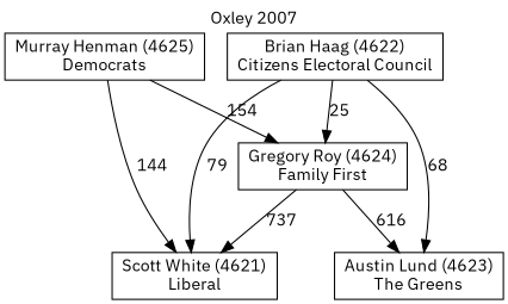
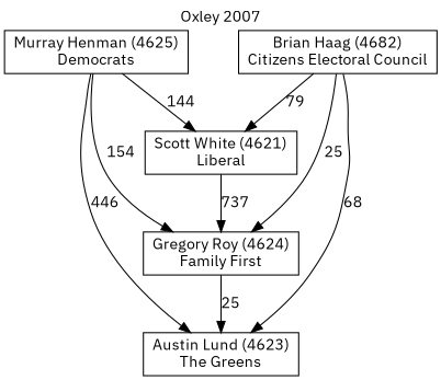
  digraph {
    fontname="IBM Plex Sans"
    label="Oxley 2007"
    labelloc=t
    mclimit=10
    node [fontname="IBM Plex Sans" shape=box]
    edge [fontname="IBM Plex Sans"]
    n1 [label="Scott White (4621)\nLiberal"]
    n2 [label="Austin Lund (4623)\nThe Greens"]
    n3 [label="Gregory Roy (4624)\nFamily First"]
    n4 [label="Murray Henman (4625)\nDemocrats"]
-   n5 [label="Brian Haag (4622)\nCitizens Electoral Council"]
-   n3 -> n1 [label=737]
-   n3 -> n2 [label=616]
+   n5 [label="Brian Haag (4682)\nCitizens Electoral Council"]
+   n1 -> n3 [label=737]
+   n3 -> n2 [label=25]
    n4 -> n1 [label=144]
+   n4 -> n2 [label=446]
    n4 -> n3 [label=154]
    n5 -> n1 [label=79]
    n5 -> n2 [label=68]
    n5 -> n3 [label=25]
  }
